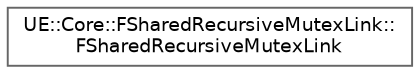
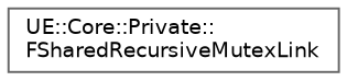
  digraph {
    rankdir=TB
-   n1 [color=grey40 fillcolor=white fontname=Helvetica fontsize=10 height=0.2 label="UE::Core::FSharedRecursiveMutexLink::\lFSharedRecursiveMutexLink" shape=box style=filled width=0.4]
+   n1 [color=grey40 fillcolor=white fontname=Helvetica fontsize=10 height=0.2 label="UE::Core::Private::\lFSharedRecursiveMutexLink" shape=box style=filled width=0.4]
  }
